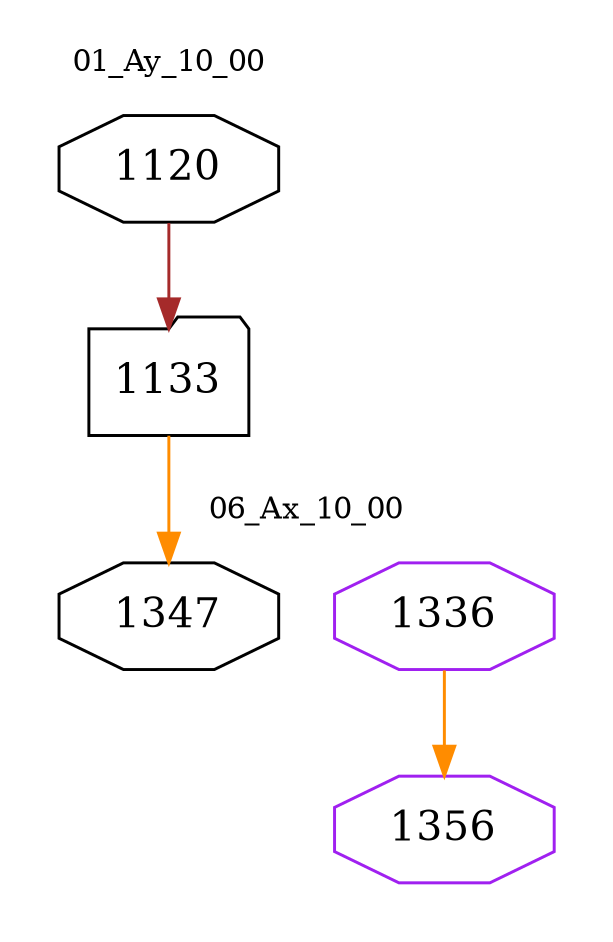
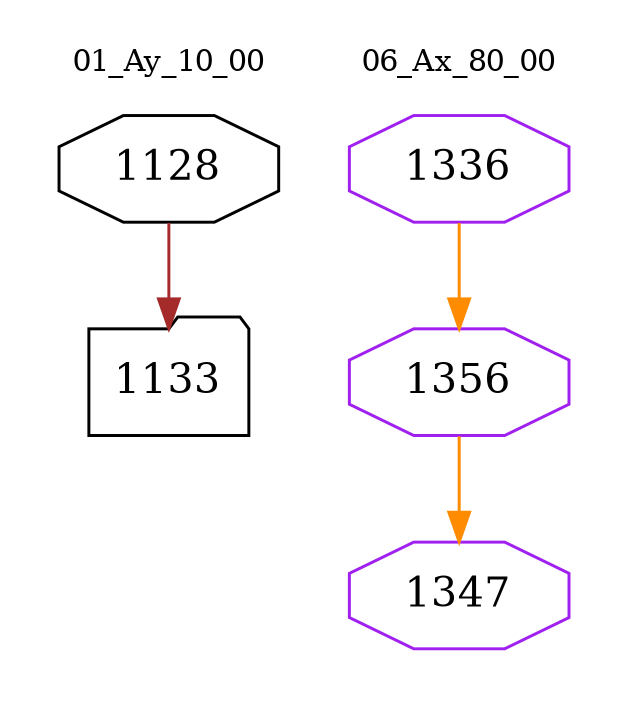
  digraph {
    node [color=purple shape=octagon]
    edge [color=darkorange style=solid]
-   n1 [color=black label=1120]
+   n1 [color=black label=1128]
    n2 [color=black label=1133 shape=folder]
    n3 [label=1356]
    n4 [label=1336]
-   n5 [color=black label=1347]
+   n5 [label=1347]
    subgraph cluster_1 {
      color=white
      fontsize=10
      label="01_Ay_10_00"
      n1
      n2
    }
    subgraph cluster_2 {
      color=white
      fontsize=10
-     label="06_Ax_10_00"
+     label="06_Ax_80_00"
      n3
      n4
      n5
    }
    n1 -> n2 [color=brown]
-   n2 -> n5
+   n3 -> n5
    n4 -> n3
  }
